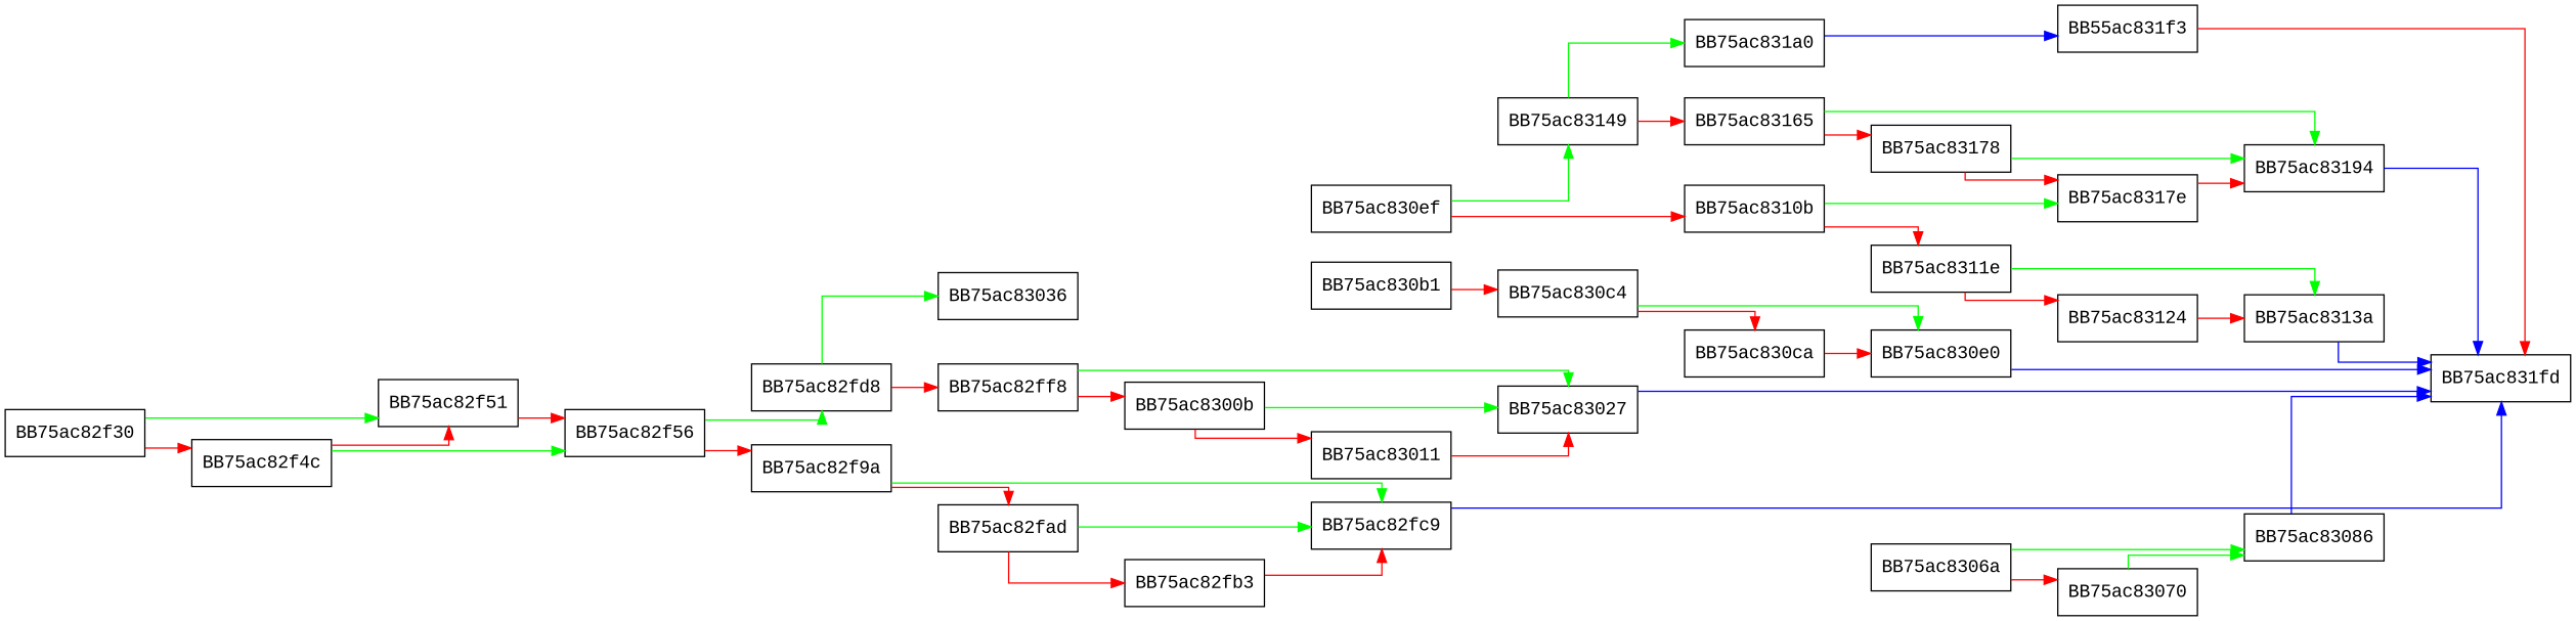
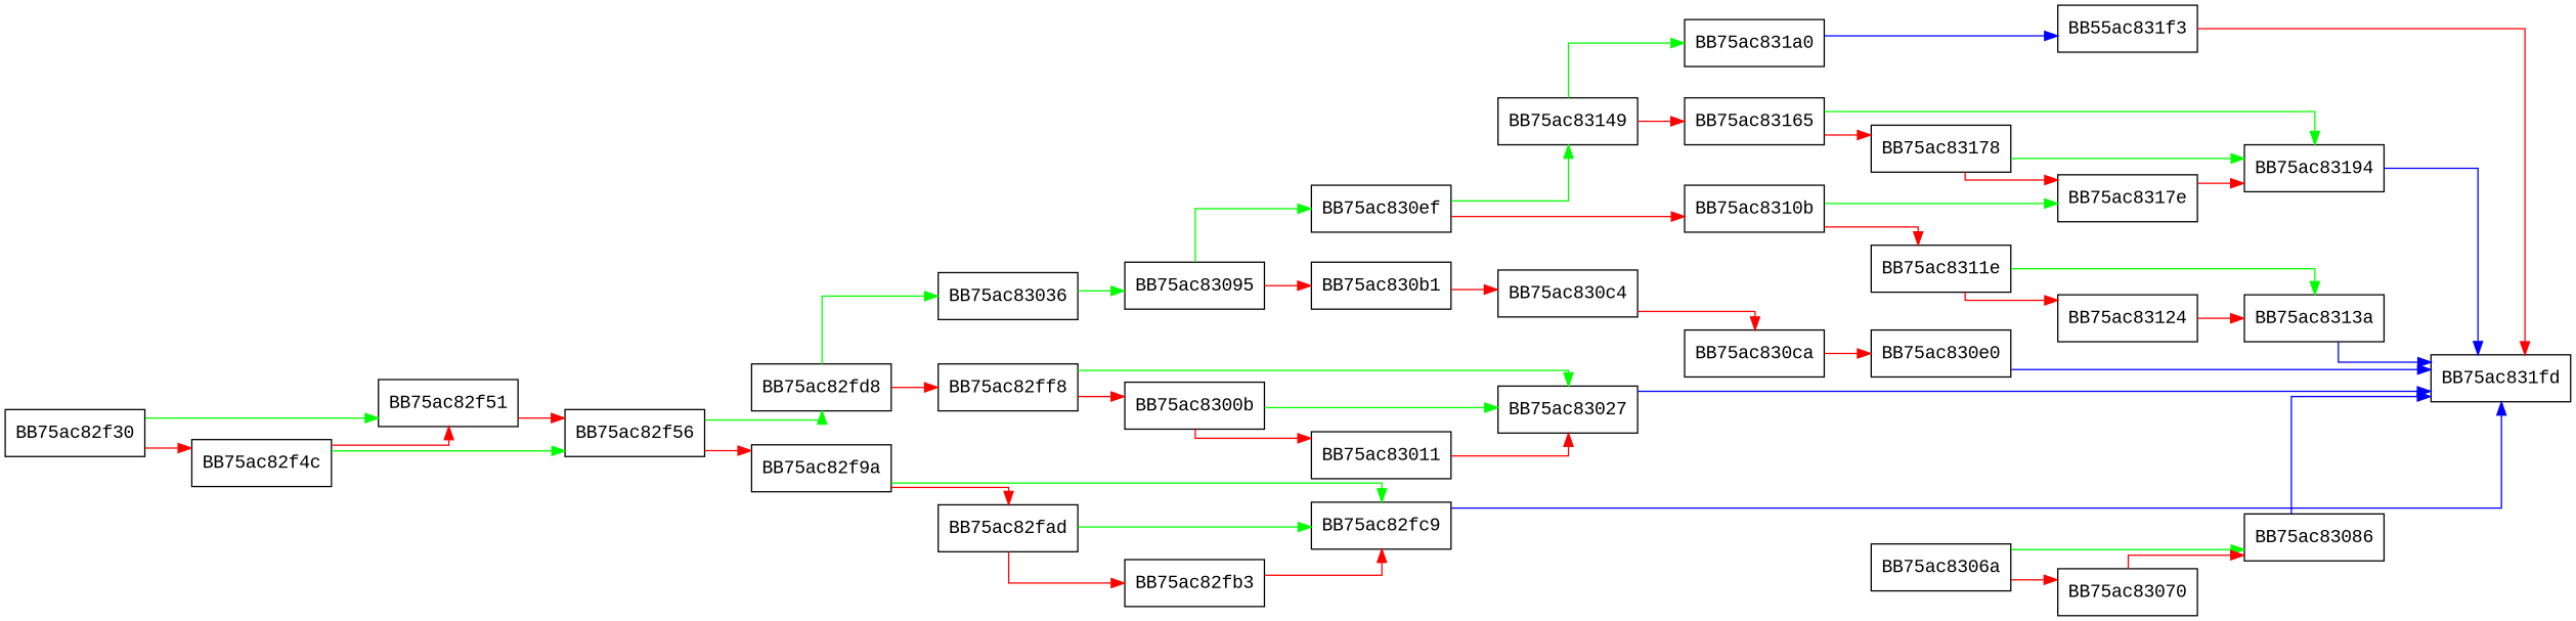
  digraph {
    fontname="Liberation Mono"
    rankdir=LR
    splines=ortho
    node [fontname="Liberation Mono" shape=box]
    edge [color=red fontname="Liberation Mono"]
    BB75ac82f30
    BB75ac82f51
    BB75ac82f4c
    BB75ac82f56
    BB75ac82fd8
    BB75ac82f9a
    BB75ac83036
    BB75ac82ff8
    BB75ac82fc9
    BB75ac82fad
+   BB75ac83095
    BB75ac83027
    BB75ac8300b
    BB75ac831fd
    BB75ac82fb3
    BB75ac830ef
    BB75ac830b1
    BB75ac83011
    BB75ac83149
    BB75ac8310b
    BB75ac830c4
    BB75ac83086
    BB75ac8306a
    BB75ac83070
    BB75ac831a0
    BB75ac83165
    BB75ac8311e
    BB75ac8317e
    BB75ac830e0
    BB75ac830ca
    n31 [label=BB55ac831f3]
    BB75ac83194
    BB75ac83178
    BB75ac8313a
    BB75ac83124
    BB75ac82f30 -> BB75ac82f51 [color=green]
    BB75ac82f30 -> BB75ac82f4c
    BB75ac82f51 -> BB75ac82f56
    BB75ac82f4c -> BB75ac82f51
    BB75ac82f4c -> BB75ac82f56 [color=green]
    BB75ac82f56 -> BB75ac82fd8 [color=green]
    BB75ac82f56 -> BB75ac82f9a
    BB75ac82fd8 -> BB75ac83036 [color=green]
    BB75ac82fd8 -> BB75ac82ff8
    BB75ac82f9a -> BB75ac82fc9 [color=green]
    BB75ac82f9a -> BB75ac82fad
+   BB75ac83036 -> BB75ac83095 [color=green]
    BB75ac82ff8 -> BB75ac83027 [color=green]
    BB75ac82ff8 -> BB75ac8300b
    BB75ac82fc9 -> BB75ac831fd [color=blue]
    BB75ac82fad -> BB75ac82fc9 [color=green]
    BB75ac82fad -> BB75ac82fb3
+   BB75ac83095 -> BB75ac830ef [color=green]
+   BB75ac83095 -> BB75ac830b1
    BB75ac83027 -> BB75ac831fd [color=blue]
    BB75ac8300b -> BB75ac83027 [color=green]
    BB75ac8300b -> BB75ac83011
    BB75ac82fb3 -> BB75ac82fc9
    BB75ac830ef -> BB75ac83149 [color=green]
    BB75ac830ef -> BB75ac8310b
    BB75ac830b1 -> BB75ac830c4
    BB75ac83011 -> BB75ac83027
    BB75ac83149 -> BB75ac831a0 [color=green]
    BB75ac83149 -> BB75ac83165
    BB75ac8310b -> BB75ac8311e
    BB75ac8310b -> BB75ac8317e [color=green]
-   BB75ac830c4 -> BB75ac830e0 [color=green]
    BB75ac830c4 -> BB75ac830ca
    BB75ac83086 -> BB75ac831fd [color=blue]
    BB75ac8306a -> BB75ac83086 [color=green]
    BB75ac8306a -> BB75ac83070
-   BB75ac83070 -> BB75ac83086 [color=green]
+   BB75ac83070 -> BB75ac83086
    BB75ac831a0 -> n31 [color=blue]
    BB75ac83165 -> BB75ac83194 [color=green]
    BB75ac83165 -> BB75ac83178
    BB75ac8311e -> BB75ac8313a [color=green]
    BB75ac8311e -> BB75ac83124
    BB75ac8317e -> BB75ac83194
    BB75ac830e0 -> BB75ac831fd [color=blue]
    BB75ac830ca -> BB75ac830e0
    n31 -> BB75ac831fd
    BB75ac83194 -> BB75ac831fd [color=blue]
    BB75ac83178 -> BB75ac8317e
    BB75ac83178 -> BB75ac83194 [color=green]
    BB75ac8313a -> BB75ac831fd [color=blue]
    BB75ac83124 -> BB75ac8313a
  }
